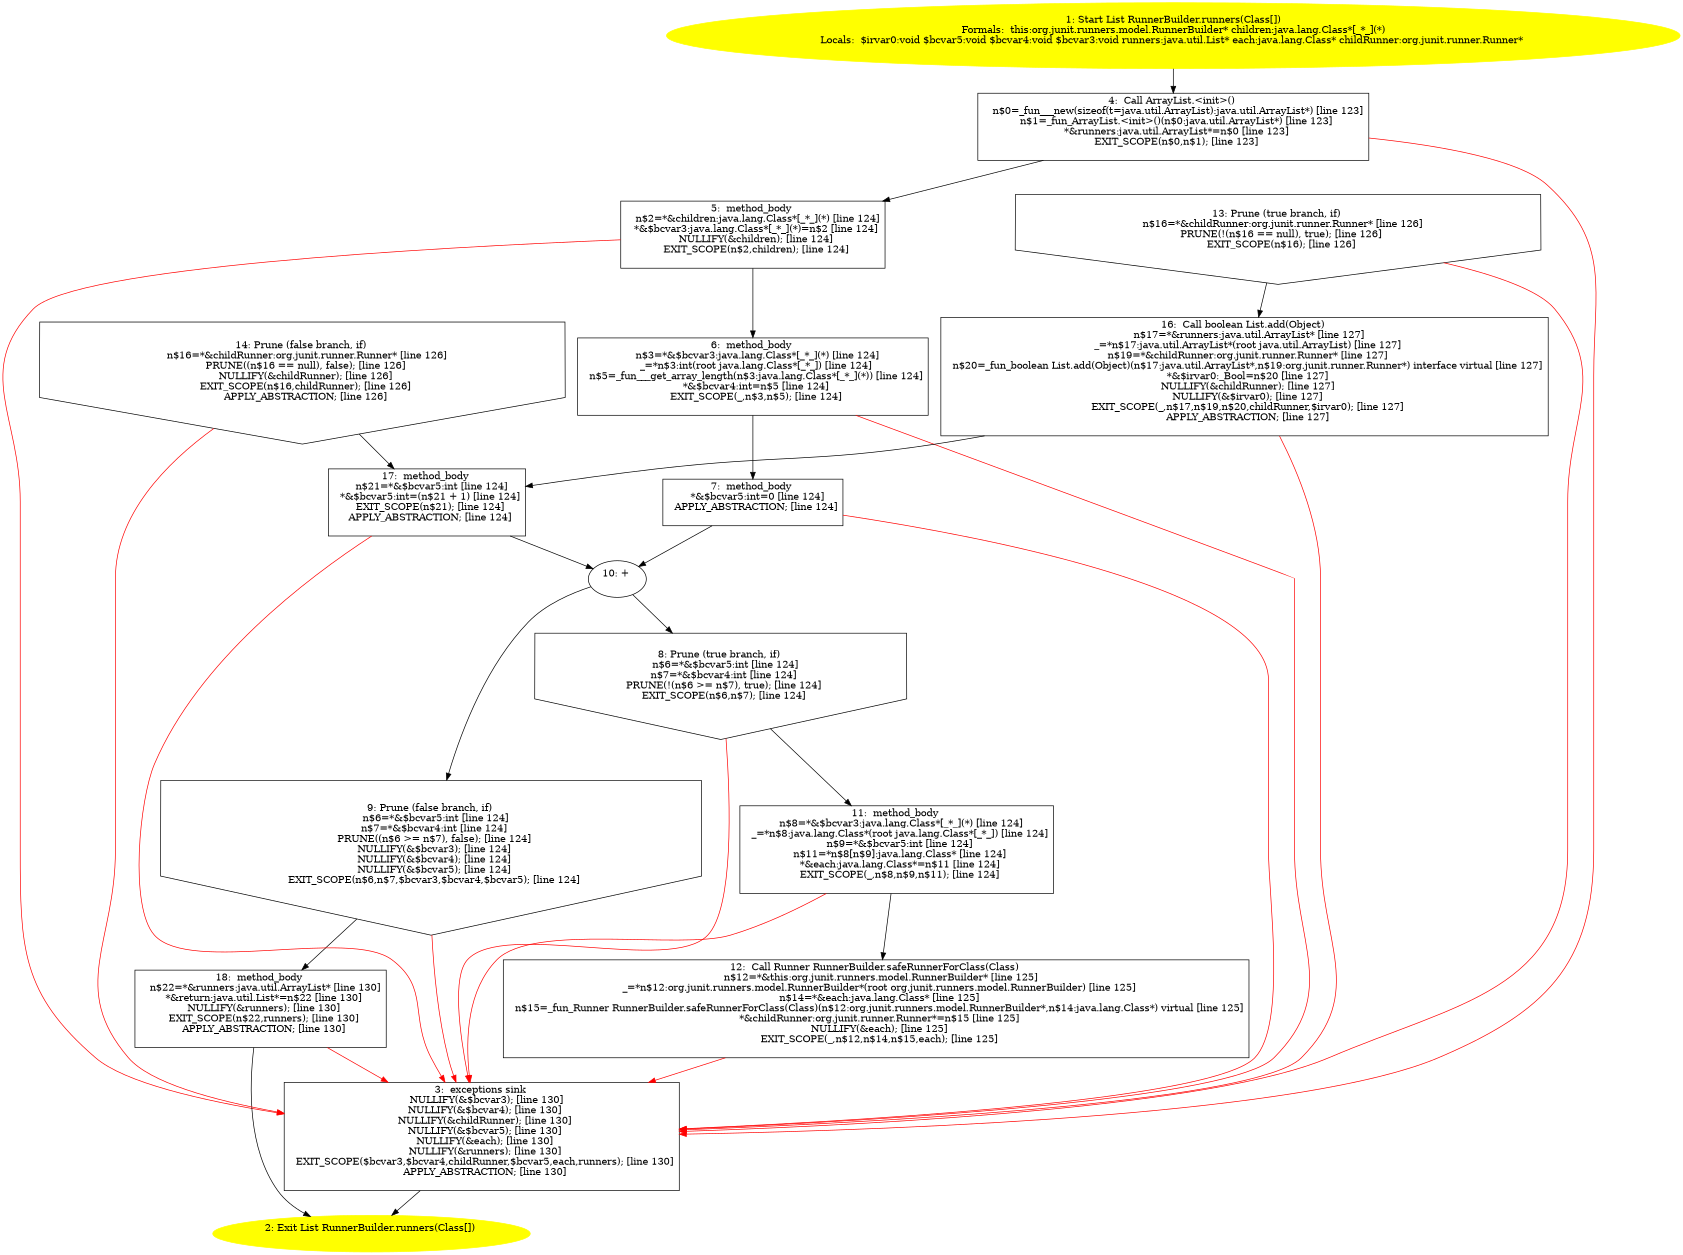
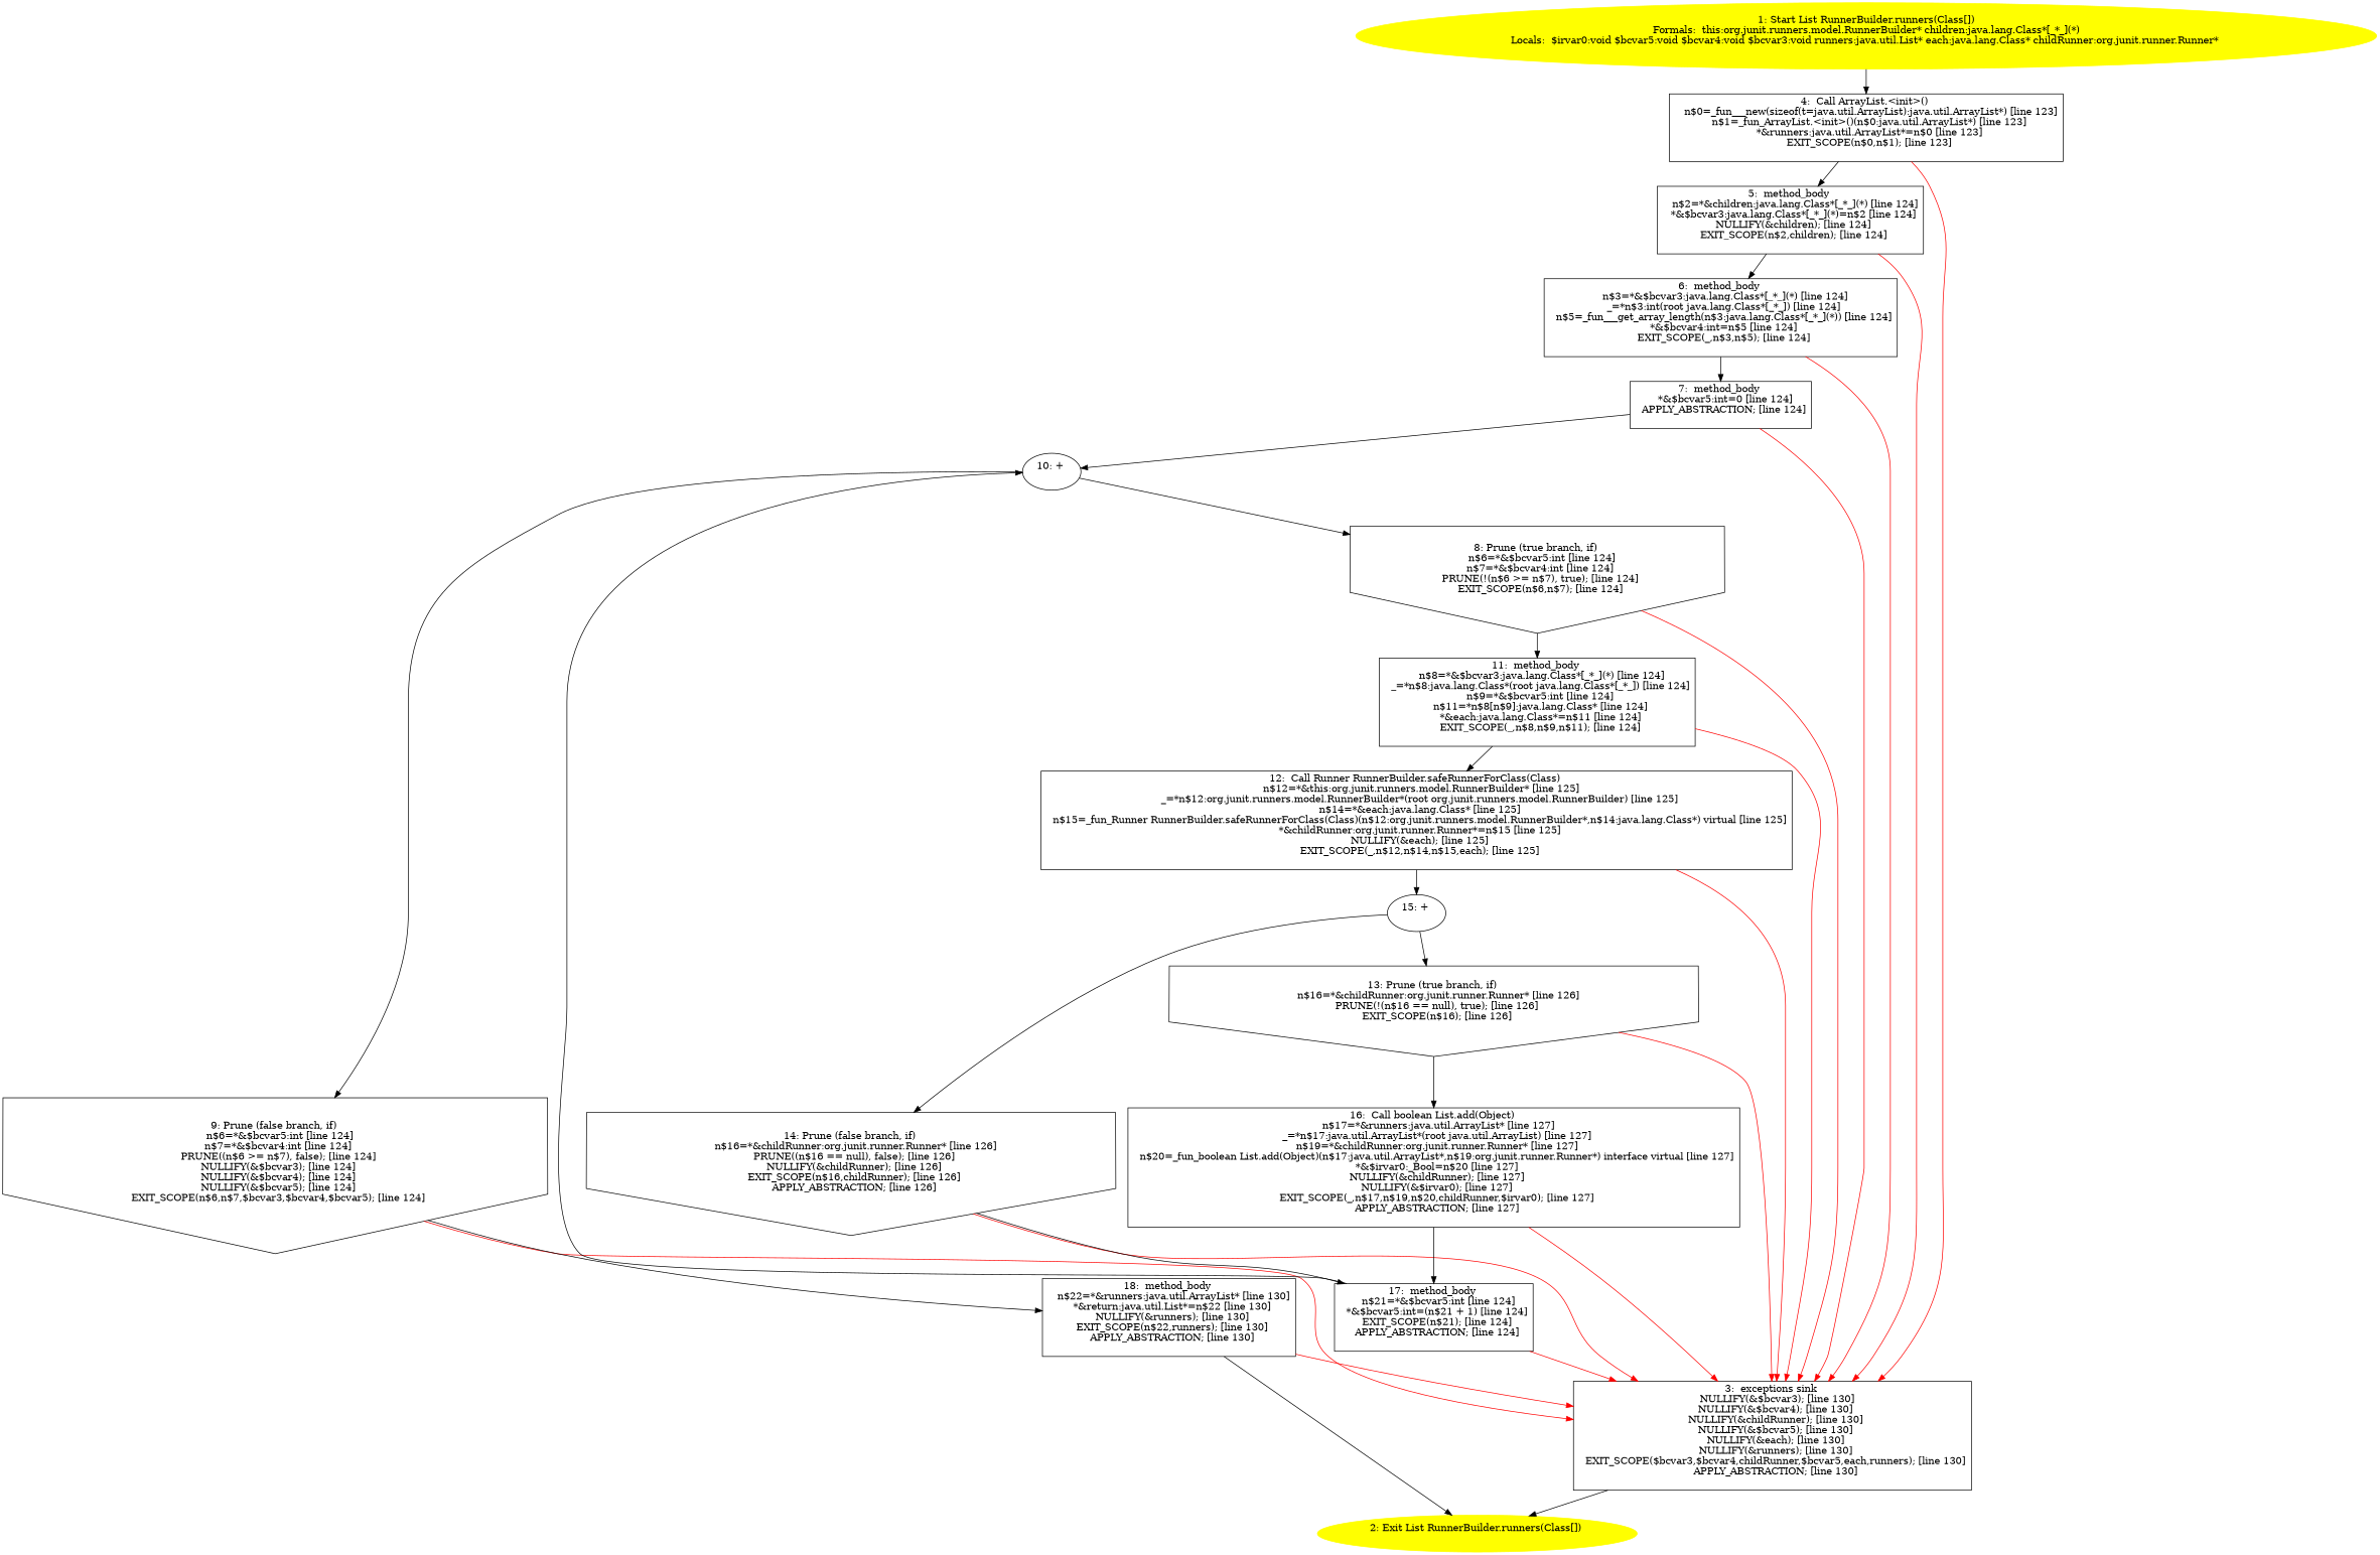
  digraph {
    node [shape=box]
    n1 [color=yellow label="1: Start List RunnerBuilder.runners(Class[])\nFormals:  this:org.junit.runners.model.RunnerBuilder* children:java.lang.Class*[_*_](*)\nLocals:  $irvar0:void $bcvar5:void $bcvar4:void $bcvar3:void runners:java.util.List* each:java.lang.Class* childRunner:org.junit.runner.Runner* \n  " style=filled shape=""]
    n2 [label="4:  Call ArrayList.<init>() \n   n$0=_fun___new(sizeof(t=java.util.ArrayList):java.util.ArrayList*) [line 123]\n  n$1=_fun_ArrayList.<init>()(n$0:java.util.ArrayList*) [line 123]\n  *&runners:java.util.ArrayList*=n$0 [line 123]\n  EXIT_SCOPE(n$0,n$1); [line 123]\n "]
    n3 [label="3:  exceptions sink \n   NULLIFY(&$bcvar3); [line 130]\n  NULLIFY(&$bcvar4); [line 130]\n  NULLIFY(&childRunner); [line 130]\n  NULLIFY(&$bcvar5); [line 130]\n  NULLIFY(&each); [line 130]\n  NULLIFY(&runners); [line 130]\n  EXIT_SCOPE($bcvar3,$bcvar4,childRunner,$bcvar5,each,runners); [line 130]\n  APPLY_ABSTRACTION; [line 130]\n "]
    n4 [label="5:  method_body \n   n$2=*&children:java.lang.Class*[_*_](*) [line 124]\n  *&$bcvar3:java.lang.Class*[_*_](*)=n$2 [line 124]\n  NULLIFY(&children); [line 124]\n  EXIT_SCOPE(n$2,children); [line 124]\n "]
    n5 [color=yellow label="2: Exit List RunnerBuilder.runners(Class[]) \n  " style=filled shape=""]
    n6 [label="6:  method_body \n   n$3=*&$bcvar3:java.lang.Class*[_*_](*) [line 124]\n  _=*n$3:int(root java.lang.Class*[_*_]) [line 124]\n  n$5=_fun___get_array_length(n$3:java.lang.Class*[_*_](*)) [line 124]\n  *&$bcvar4:int=n$5 [line 124]\n  EXIT_SCOPE(_,n$3,n$5); [line 124]\n "]
    n7 [label="7:  method_body \n   *&$bcvar5:int=0 [line 124]\n  APPLY_ABSTRACTION; [line 124]\n "]
    n8 [label="10: + \n  " shape=""]
    n9 [label="8: Prune (true branch, if) \n   n$6=*&$bcvar5:int [line 124]\n  n$7=*&$bcvar4:int [line 124]\n  PRUNE(!(n$6 >= n$7), true); [line 124]\n  EXIT_SCOPE(n$6,n$7); [line 124]\n " shape=invhouse]
    n10 [label="9: Prune (false branch, if) \n   n$6=*&$bcvar5:int [line 124]\n  n$7=*&$bcvar4:int [line 124]\n  PRUNE((n$6 >= n$7), false); [line 124]\n  NULLIFY(&$bcvar3); [line 124]\n  NULLIFY(&$bcvar4); [line 124]\n  NULLIFY(&$bcvar5); [line 124]\n  EXIT_SCOPE(n$6,n$7,$bcvar3,$bcvar4,$bcvar5); [line 124]\n " shape=invhouse]
    n11 [label="11:  method_body \n   n$8=*&$bcvar3:java.lang.Class*[_*_](*) [line 124]\n  _=*n$8:java.lang.Class*(root java.lang.Class*[_*_]) [line 124]\n  n$9=*&$bcvar5:int [line 124]\n  n$11=*n$8[n$9]:java.lang.Class* [line 124]\n  *&each:java.lang.Class*=n$11 [line 124]\n  EXIT_SCOPE(_,n$8,n$9,n$11); [line 124]\n "]
    n12 [label="12:  Call Runner RunnerBuilder.safeRunnerForClass(Class) \n   n$12=*&this:org.junit.runners.model.RunnerBuilder* [line 125]\n  _=*n$12:org.junit.runners.model.RunnerBuilder*(root org.junit.runners.model.RunnerBuilder) [line 125]\n  n$14=*&each:java.lang.Class* [line 125]\n  n$15=_fun_Runner RunnerBuilder.safeRunnerForClass(Class)(n$12:org.junit.runners.model.RunnerBuilder*,n$14:java.lang.Class*) virtual [line 125]\n  *&childRunner:org.junit.runner.Runner*=n$15 [line 125]\n  NULLIFY(&each); [line 125]\n  EXIT_SCOPE(_,n$12,n$14,n$15,each); [line 125]\n "]
    n13 [label="18:  method_body \n   n$22=*&runners:java.util.ArrayList* [line 130]\n  *&return:java.util.List*=n$22 [line 130]\n  NULLIFY(&runners); [line 130]\n  EXIT_SCOPE(n$22,runners); [line 130]\n  APPLY_ABSTRACTION; [line 130]\n "]
+   n14 [label="15: + \n  " shape=""]
    n15 [label="13: Prune (true branch, if) \n   n$16=*&childRunner:org.junit.runner.Runner* [line 126]\n  PRUNE(!(n$16 == null), true); [line 126]\n  EXIT_SCOPE(n$16); [line 126]\n " shape=invhouse]
    n16 [label="14: Prune (false branch, if) \n   n$16=*&childRunner:org.junit.runner.Runner* [line 126]\n  PRUNE((n$16 == null), false); [line 126]\n  NULLIFY(&childRunner); [line 126]\n  EXIT_SCOPE(n$16,childRunner); [line 126]\n  APPLY_ABSTRACTION; [line 126]\n " shape=invhouse]
    n17 [label="16:  Call boolean List.add(Object) \n   n$17=*&runners:java.util.ArrayList* [line 127]\n  _=*n$17:java.util.ArrayList*(root java.util.ArrayList) [line 127]\n  n$19=*&childRunner:org.junit.runner.Runner* [line 127]\n  n$20=_fun_boolean List.add(Object)(n$17:java.util.ArrayList*,n$19:org.junit.runner.Runner*) interface virtual [line 127]\n  *&$irvar0:_Bool=n$20 [line 127]\n  NULLIFY(&childRunner); [line 127]\n  NULLIFY(&$irvar0); [line 127]\n  EXIT_SCOPE(_,n$17,n$19,n$20,childRunner,$irvar0); [line 127]\n  APPLY_ABSTRACTION; [line 127]\n "]
    n18 [label="17:  method_body \n   n$21=*&$bcvar5:int [line 124]\n  *&$bcvar5:int=(n$21 + 1) [line 124]\n  EXIT_SCOPE(n$21); [line 124]\n  APPLY_ABSTRACTION; [line 124]\n "]
    n1 -> n2
    n2 -> n3 [color=red]
    n2 -> n4
    n3 -> n5
    n4 -> n3 [color=red]
    n4 -> n6
    n6 -> n3 [color=red]
    n6 -> n7
    n7 -> n3 [color=red]
    n7 -> n8
    n8 -> n9
    n8 -> n10
    n9 -> n3 [color=red]
    n9 -> n11
    n10 -> n3 [color=red]
    n10 -> n13
    n11 -> n3 [color=red]
    n11 -> n12
    n12 -> n3 [color=red]
+   n12 -> n14
    n13 -> n3 [color=red]
    n13 -> n5
+   n14 -> n15
+   n14 -> n16
    n15 -> n3 [color=red]
    n15 -> n17
    n16 -> n3 [color=red]
    n16 -> n18
    n17 -> n3 [color=red]
    n17 -> n18
    n18 -> n3 [color=red]
    n18 -> n8
  }
